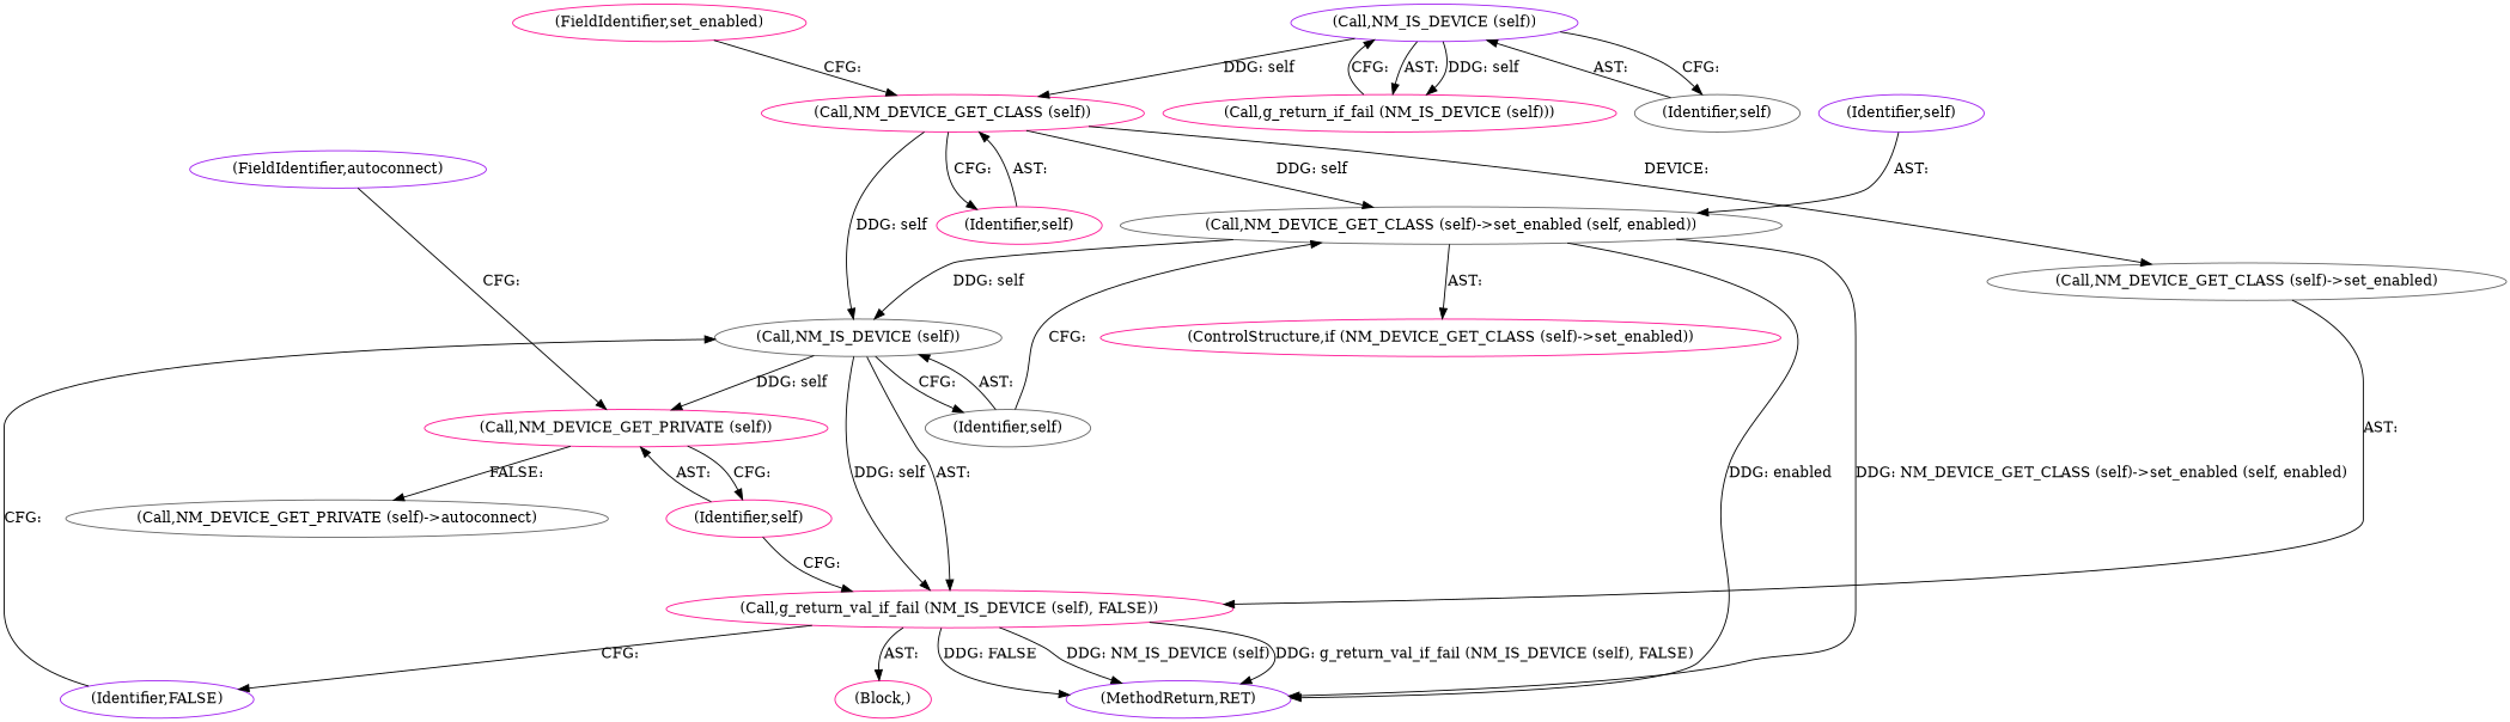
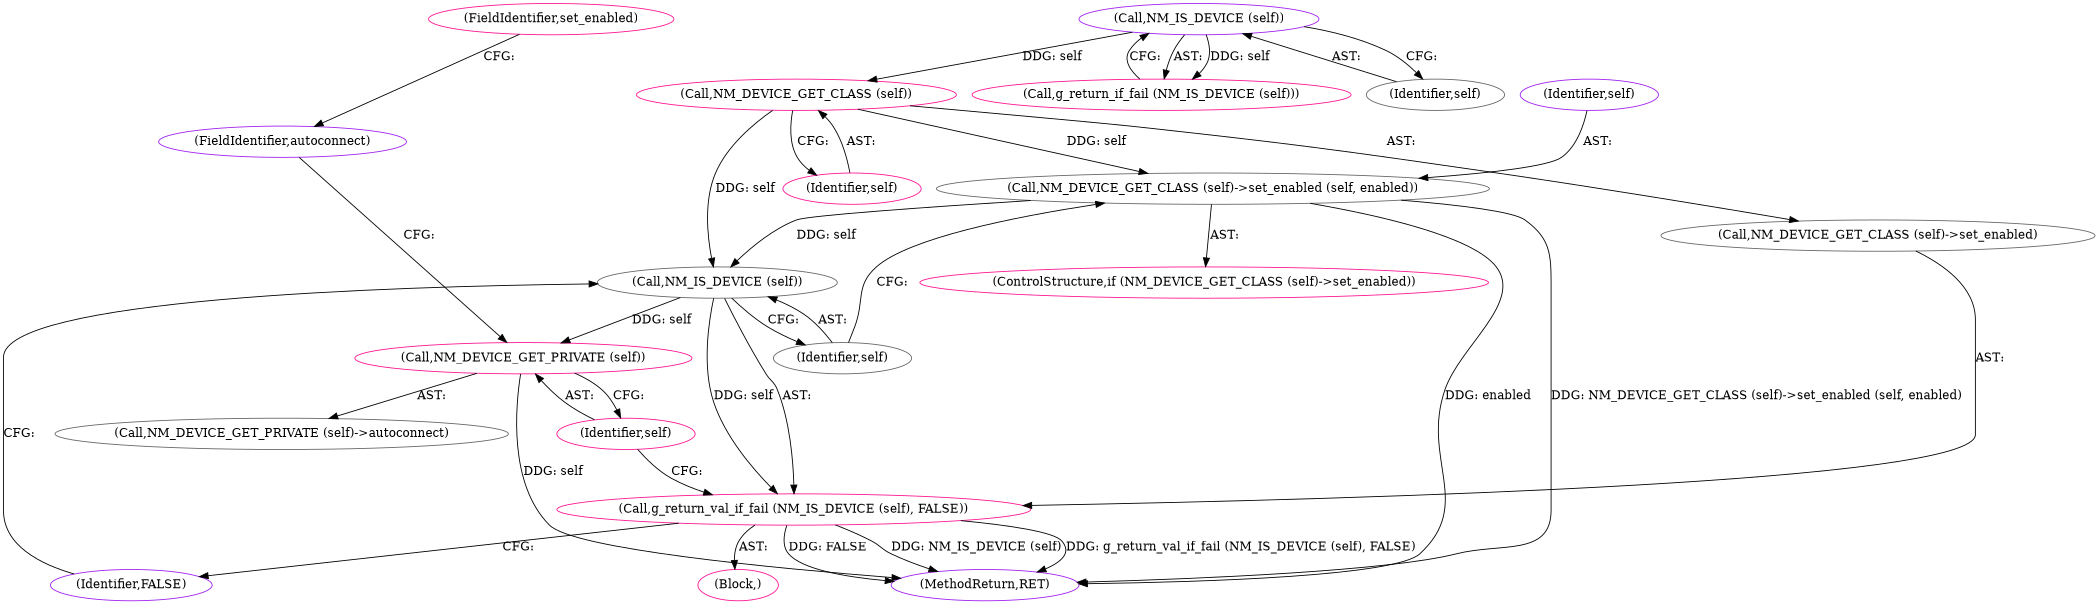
  digraph {
    node [color=deeppink]
    n1 [color=gray40 label="(Call,NM_DEVICE_GET_CLASS (self)->set_enabled (self, enabled))"]
    n2 [color=gray40 label="(Call,NM_IS_DEVICE (self))"]
    n3 [label="(ControlStructure,if (NM_DEVICE_GET_CLASS (self)->set_enabled))"]
    n4 [color=purple label="(MethodReturn,RET)"]
    n5 [label="(Call,g_return_val_if_fail (NM_IS_DEVICE (self), FALSE))"]
    n6 [label="(Call,NM_DEVICE_GET_PRIVATE (self))"]
    n7 [color=gray40 label="(Identifier,self)"]
    n8 [label="(Call,NM_DEVICE_GET_CLASS (self))"]
    n9 [label="(Identifier,self)"]
    n10 [color=gray40 label="(Call,NM_DEVICE_GET_CLASS (self)->set_enabled)"]
    n11 [color=purple label="(Call,NM_IS_DEVICE (self))"]
    n12 [color=gray40 label="(Identifier,self)"]
    n13 [label="(Call,g_return_if_fail (NM_IS_DEVICE (self)))"]
    n14 [color=purple label="(Identifier,FALSE)"]
    n15 [label="(Block,)"]
    n16 [color=gray40 label="(Call,NM_DEVICE_GET_PRIVATE (self)->autoconnect)"]
    n17 [label="(Identifier,self)"]
    n18 [color=purple label="(Identifier,self)"]
    n19 [label="(FieldIdentifier,set_enabled)"]
    n20 [color=purple label="(FieldIdentifier,autoconnect)"]
    n1 -> n2 [label="DDG: self"]
    n1 -> n3 [label="AST: "]
    n1 -> n4 [label="DDG: NM_DEVICE_GET_CLASS (self)->set_enabled (self, enabled)"]
    n1 -> n4 [label="DDG: enabled"]
    n2 -> n5 [label="AST: "]
    n2 -> n5 [label="DDG: self"]
    n2 -> n6 [label="DDG: self"]
    n2 -> n7 [label="CFG: "]
    n5 -> n4 [label="DDG: NM_IS_DEVICE (self)"]
    n5 -> n4 [label="DDG: g_return_val_if_fail (NM_IS_DEVICE (self), FALSE)"]
    n5 -> n4 [label="DDG: FALSE"]
    n5 -> n14 [label="CFG: "]
    n5 -> n15 [label="AST: "]
-   n6 -> n16 [label="FALSE: "]
+   n6 -> n4 [label="DDG: self"]
+   n6 -> n16 [label="AST: "]
    n6 -> n17 [label="CFG: "]
    n7 -> n1 [label="CFG: "]
    n7 -> n2 [label="AST: "]
    n8 -> n1 [label="DDG: self"]
    n8 -> n2 [label="DDG: self"]
    n8 -> n9 [label="CFG: "]
-   n8 -> n10 [label="DEVICE: "]
+   n8 -> n10 [label="AST: "]
    n9 -> n8 [label="AST: "]
    n10 -> n5 [label="AST: "]
    n11 -> n8 [label="DDG: self"]
    n11 -> n12 [label="CFG: "]
    n11 -> n13 [label="AST: "]
    n11 -> n13 [label="DDG: self"]
    n12 -> n11 [label="AST: "]
    n13 -> n11 [label="CFG: "]
    n14 -> n2 [label="CFG: "]
    n17 -> n5 [label="CFG: "]
    n17 -> n6 [label="AST: "]
    n18 -> n1 [label="AST: "]
-   n19 -> n8 [label="CFG: "]
+   n19 -> n20 [label="CFG: "]
    n20 -> n6 [label="CFG: "]
  }
